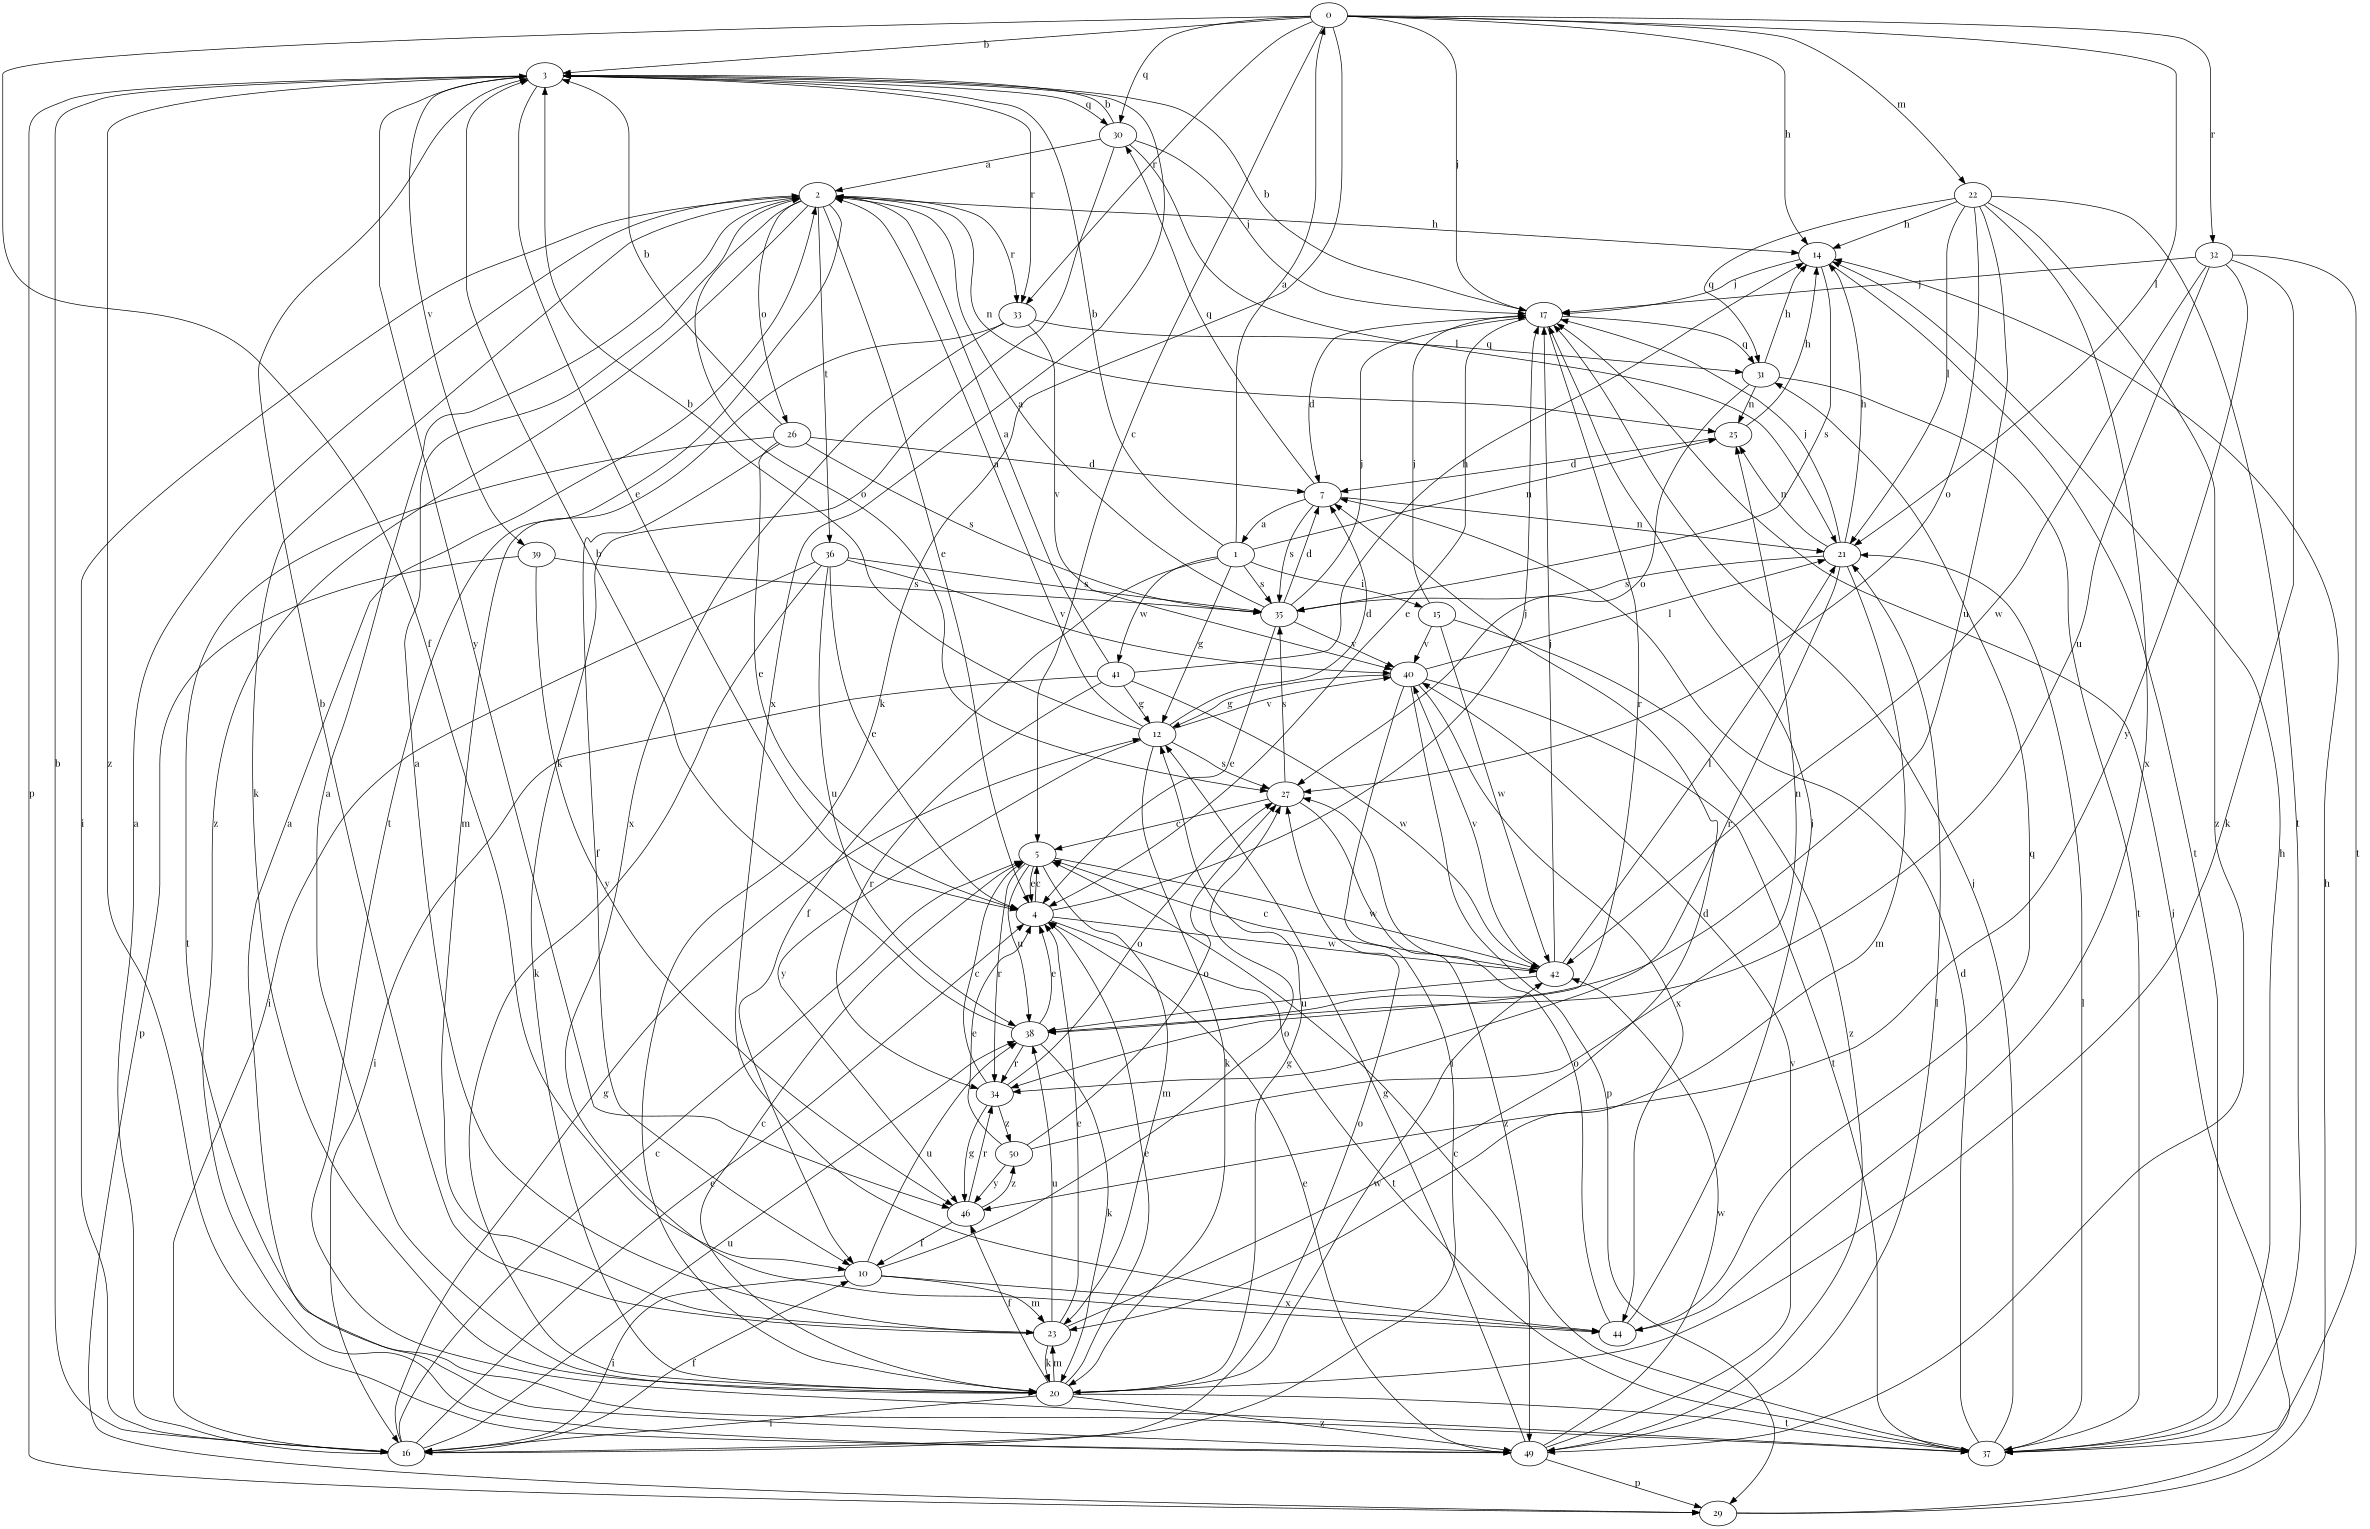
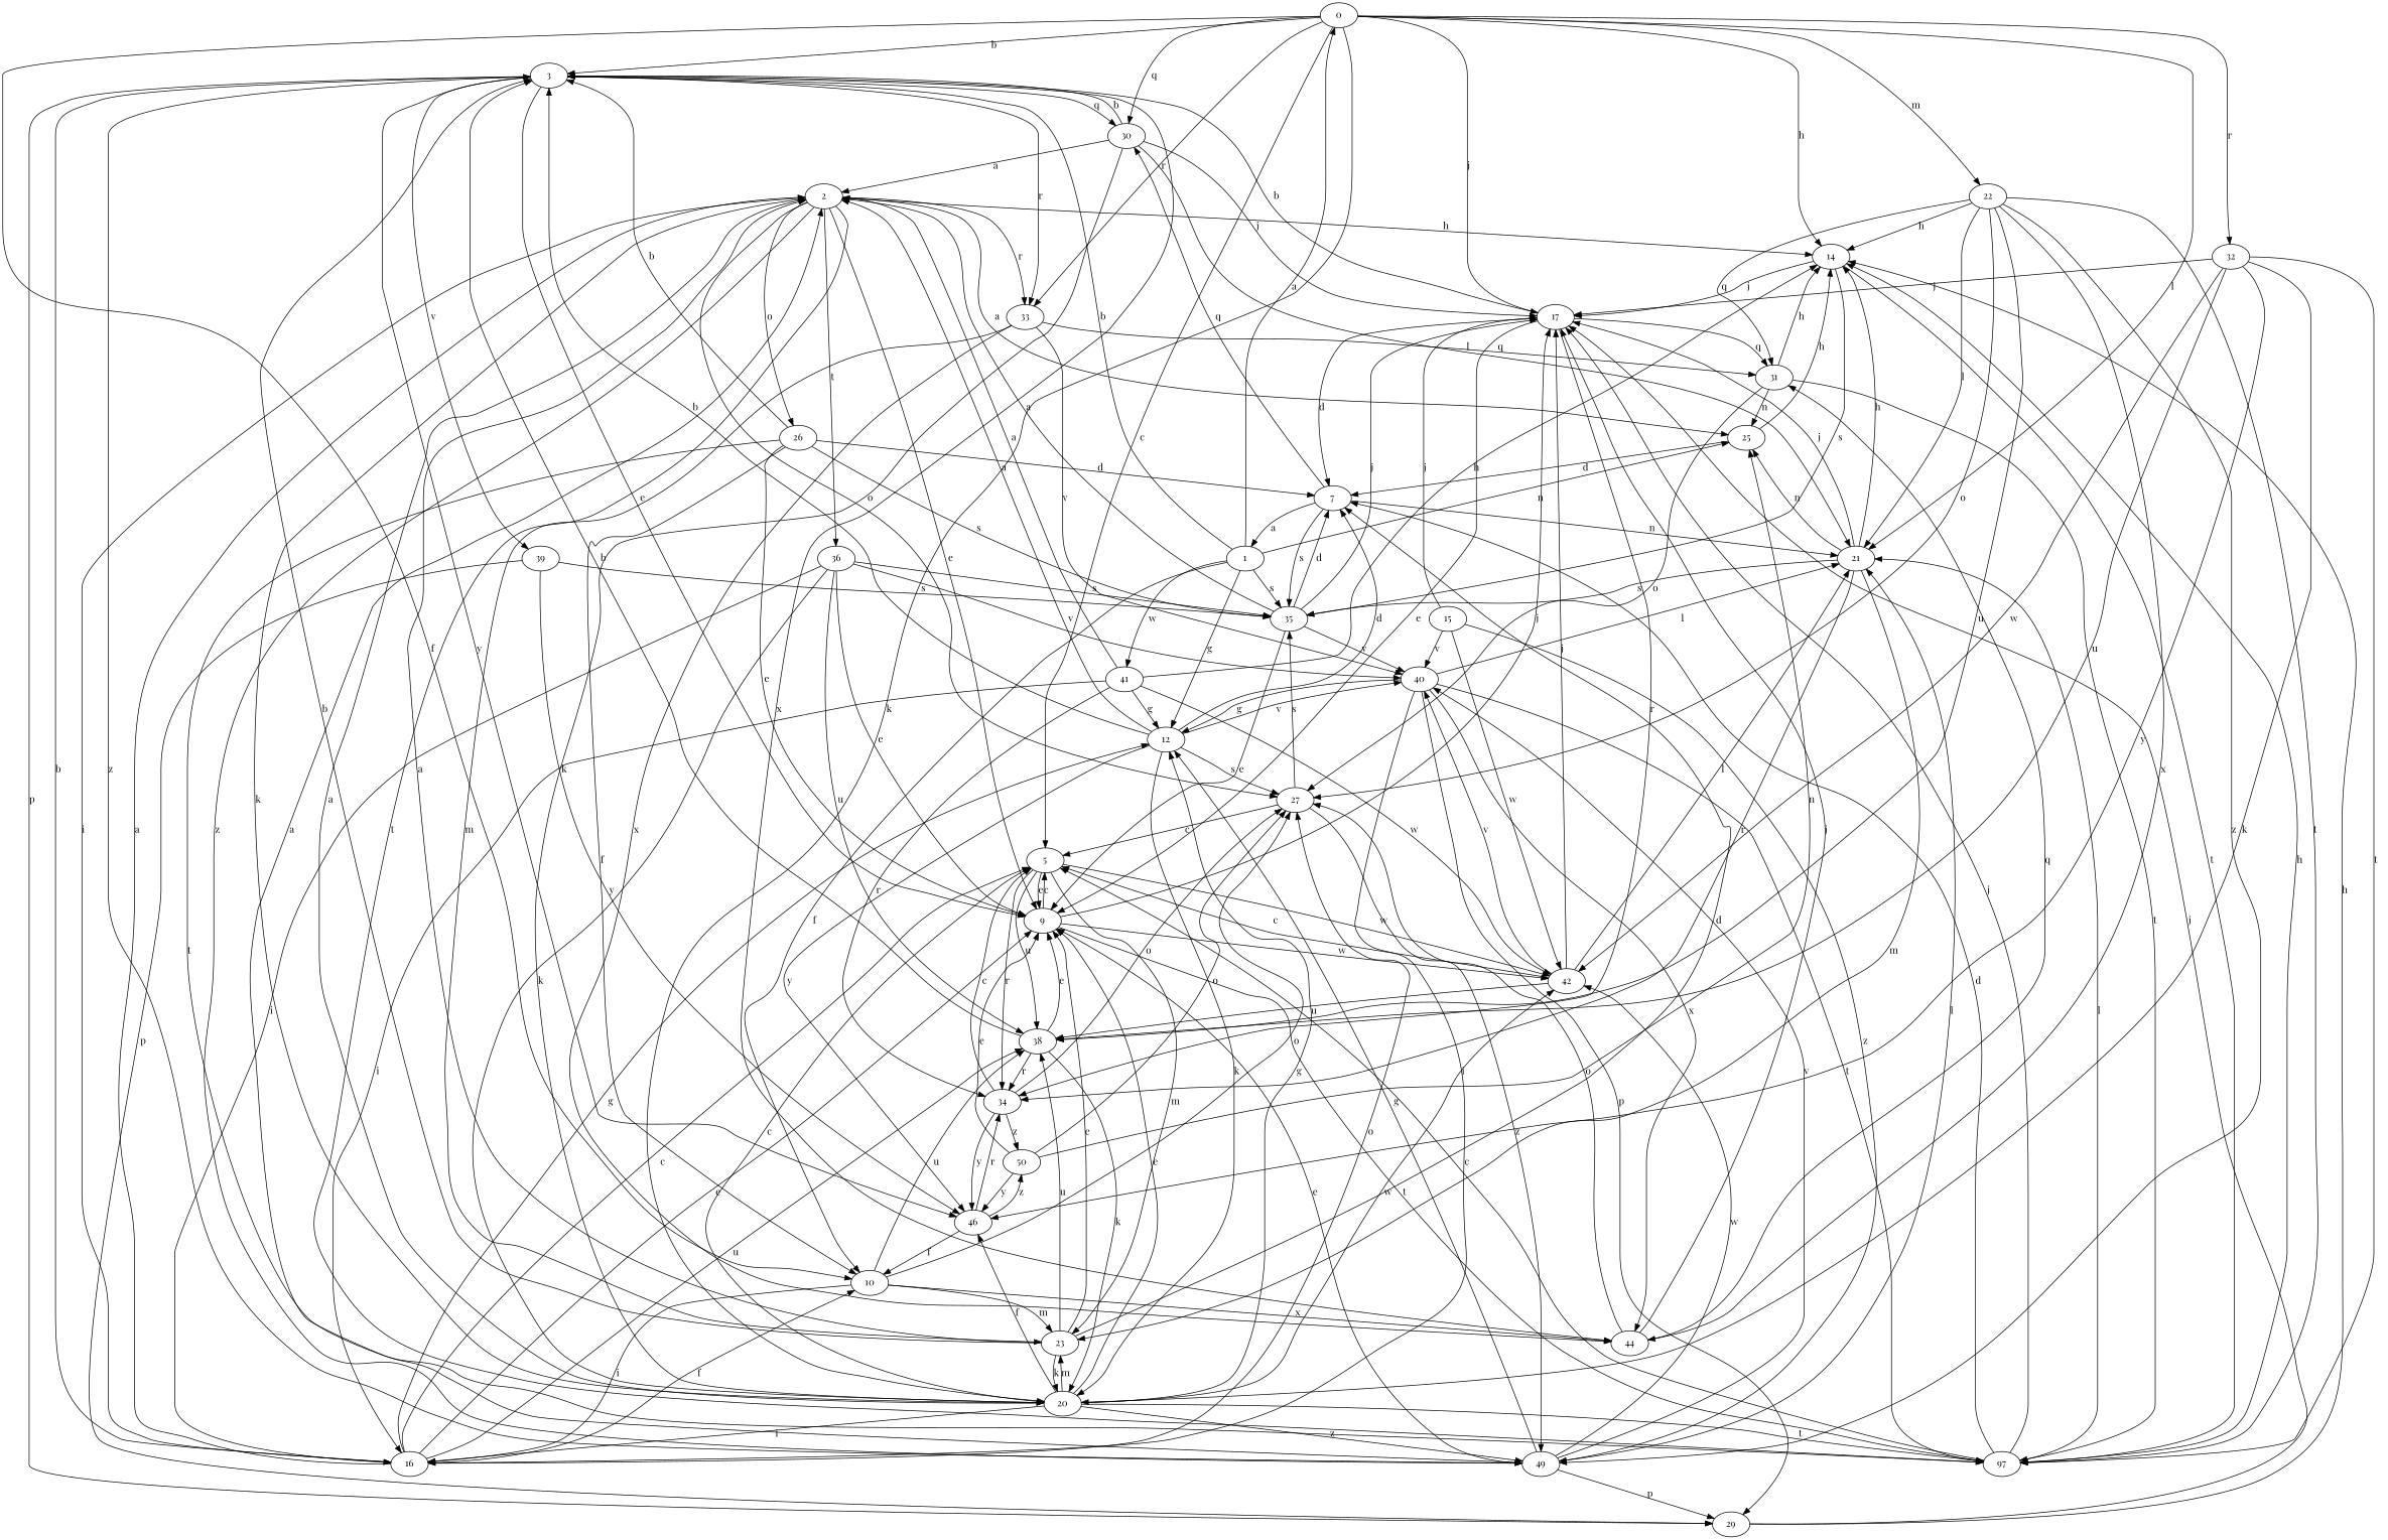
  strict digraph {
    fontname="Playfair Display"
    node [fontname="Playfair Display"]
    edge [fontname="Playfair Display"]
    0
    3
    5
    10
    14
    17
    20
    21
    22
    30
    32
    33
-   9 [label=4]
+   9
    49
    29
    39
    44
    46
    23
    34
    38
    42
    16
    27
    35
-   37
+   37 [label=97]
    7
    31
    12
    2
    25
    40
    1
    15
    41
    26
    36
    50
    0 -> 3 [label=b]
    0 -> 5 [label=c]
    0 -> 10 [label=f]
    0 -> 14 [label=h]
    0 -> 17 [label=j]
    0 -> 20 [label=k]
    0 -> 21 [label=l]
    0 -> 22 [label=m]
    0 -> 30 [label=q]
    0 -> 32 [label=r]
    0 -> 33 [label=r]
    3 -> 30 [label=q]
    3 -> 33 [label=r]
    3 -> 9 [label=e]
    3 -> 49 [label=z]
    3 -> 29 [label=p]
    3 -> 39 [label=v]
    3 -> 44 [label=x]
    3 -> 46 [label=y]
    5 -> 9 [label=e]
    5 -> 23 [label=m]
    5 -> 34 [label=r]
    5 -> 38 [label=u]
    5 -> 42 [label=w]
    10 -> 44 [label=x]
    10 -> 23 [label=m]
    10 -> 38 [label=u]
    10 -> 16 [label=i]
    10 -> 27 [label=o]
    14 -> 17 [label=j]
    14 -> 35 [label=s]
    14 -> 37 [label=t]
    17 -> 3 [label=b]
    17 -> 9 [label=e]
    17 -> 34 [label=r]
    17 -> 7 [label=d]
    17 -> 31 [label=q]
    20 -> 5 [label=c]
    20 -> 9 [label=e]
    20 -> 49 [label=z]
    20 -> 46 [label=f]
    20 -> 23 [label=m]
    20 -> 42 [label=w]
    20 -> 16 [label=i]
    20 -> 37 [label=t]
    20 -> 12 [label=g]
    20 -> 2 [label=a]
    21 -> 14 [label=h]
    21 -> 17 [label=j]
    21 -> 23 [label=m]
    21 -> 34 [label=r]
    21 -> 35 [label=s]
    21 -> 25 [label=n]
    22 -> 14 [label=h]
    22 -> 21 [label=l]
    22 -> 49 [label=z]
    22 -> 44 [label=x]
    22 -> 38 [label=u]
    22 -> 27 [label=o]
    22 -> 37 [label=t]
    22 -> 31 [label=q]
    30 -> 3 [label=b]
    30 -> 17 [label=j]
    30 -> 20 [label=k]
    30 -> 21 [label=l]
    30 -> 2 [label=a]
    32 -> 17 [label=j]
    32 -> 20 [label=k]
    32 -> 46 [label=y]
    32 -> 38 [label=u]
    32 -> 42 [label=w]
    32 -> 37 [label=t]
    33 -> 44 [label=x]
    33 -> 23 [label=m]
    33 -> 31 [label=q]
    33 -> 40 [label=v]
    9 -> 5 [label=c]
    9 -> 17 [label=j]
    9 -> 42 [label=w]
    9 -> 37 [label=t]
    49 -> 21 [label=l]
    49 -> 9 [label=e]
    49 -> 29 [label=p]
    49 -> 42 [label=w]
    49 -> 12 [label=g]
    49 -> 2 [label=a]
    49 -> 40 [label=v]
    29 -> 14 [label=h]
    29 -> 17 [label=j]
    39 -> 29 [label=p]
    39 -> 46 [label=y]
    39 -> 35 [label=s]
    44 -> 17 [label=j]
    44 -> 27 [label=o]
    44 -> 31 [label=q]
    46 -> 10 [label=f]
    46 -> 34 [label=r]
    46 -> 50 [label=z]
    23 -> 3 [label=b]
    23 -> 20 [label=k]
    23 -> 9 [label=e]
    23 -> 38 [label=u]
    23 -> 7 [label=d]
    23 -> 2 [label=a]
    34 -> 5 [label=c]
-   34 -> 46 [label=g]
+   34 -> 46 [label=y]
    34 -> 27 [label=o]
    34 -> 50 [label=z]
    38 -> 3 [label=b]
    38 -> 20 [label=k]
    38 -> 9 [label=e]
    38 -> 34 [label=r]
    42 -> 5 [label=c]
    42 -> 17 [label=j]
    42 -> 21 [label=l]
    42 -> 38 [label=u]
    42 -> 40 [label=v]
    16 -> 3 [label=b]
    16 -> 5 [label=c]
    16 -> 10 [label=f]
    16 -> 9 [label=e]
    16 -> 38 [label=u]
    16 -> 27 [label=o]
    16 -> 12 [label=g]
    16 -> 2 [label=a]
    27 -> 5 [label=c]
    27 -> 49 [label=z]
    27 -> 35 [label=s]
    35 -> 17 [label=j]
    35 -> 9 [label=e]
    35 -> 7 [label=d]
    35 -> 2 [label=a]
    35 -> 40 [label=v]
    37 -> 5 [label=c]
    37 -> 14 [label=h]
    37 -> 17 [label=j]
    37 -> 21 [label=l]
    37 -> 7 [label=d]
    7 -> 21 [label=n]
    7 -> 30 [label=q]
    7 -> 35 [label=s]
    7 -> 1 [label=a]
    31 -> 14 [label=h]
    31 -> 27 [label=o]
    31 -> 37 [label=t]
    31 -> 25 [label=n]
    12 -> 3 [label=b]
    12 -> 20 [label=k]
    12 -> 46 [label=y]
    12 -> 27 [label=s]
    12 -> 7 [label=d]
    12 -> 2 [label=a]
    12 -> 40 [label=v]
    2 -> 14 [label=h]
    2 -> 20 [label=k]
    2 -> 33 [label=r]
    2 -> 9 [label=e]
    2 -> 49 [label=z]
    2 -> 16 [label=i]
    2 -> 27 [label=o]
    2 -> 37 [label=t]
-   2 -> 25 [label=n]
+   2 -> 25 [label=a]
    2 -> 26 [label=o]
    2 -> 36 [label=t]
    25 -> 14 [label=h]
    25 -> 7 [label=d]
    40 -> 21 [label=l]
    40 -> 29 [label=p]
    40 -> 44 [label=x]
    40 -> 16 [label=i]
    40 -> 37 [label=t]
    40 -> 12 [label=g]
    1 -> 0 [label=a]
    1 -> 3 [label=b]
    1 -> 10 [label=f]
    1 -> 35 [label=s]
    1 -> 12 [label=g]
    1 -> 25 [label=n]
-   1 -> 15 [label=i]
    1 -> 41 [label=w]
    15 -> 17 [label=j]
    15 -> 49 [label=z]
    15 -> 42 [label=w]
    15 -> 40 [label=v]
    41 -> 14 [label=h]
    41 -> 34 [label=r]
    41 -> 42 [label=w]
    41 -> 16 [label=i]
    41 -> 12 [label=g]
    41 -> 2 [label=a]
    26 -> 3 [label=b]
    26 -> 10 [label=f]
    26 -> 9 [label=e]
    26 -> 35 [label=s]
    26 -> 37 [label=t]
    26 -> 7 [label=d]
    36 -> 20 [label=k]
    36 -> 9 [label=e]
    36 -> 38 [label=u]
    36 -> 16 [label=i]
    36 -> 35 [label=s]
    36 -> 40 [label=v]
    50 -> 9 [label=e]
    50 -> 46 [label=y]
    50 -> 27 [label=o]
    50 -> 25 [label=n]
  }
